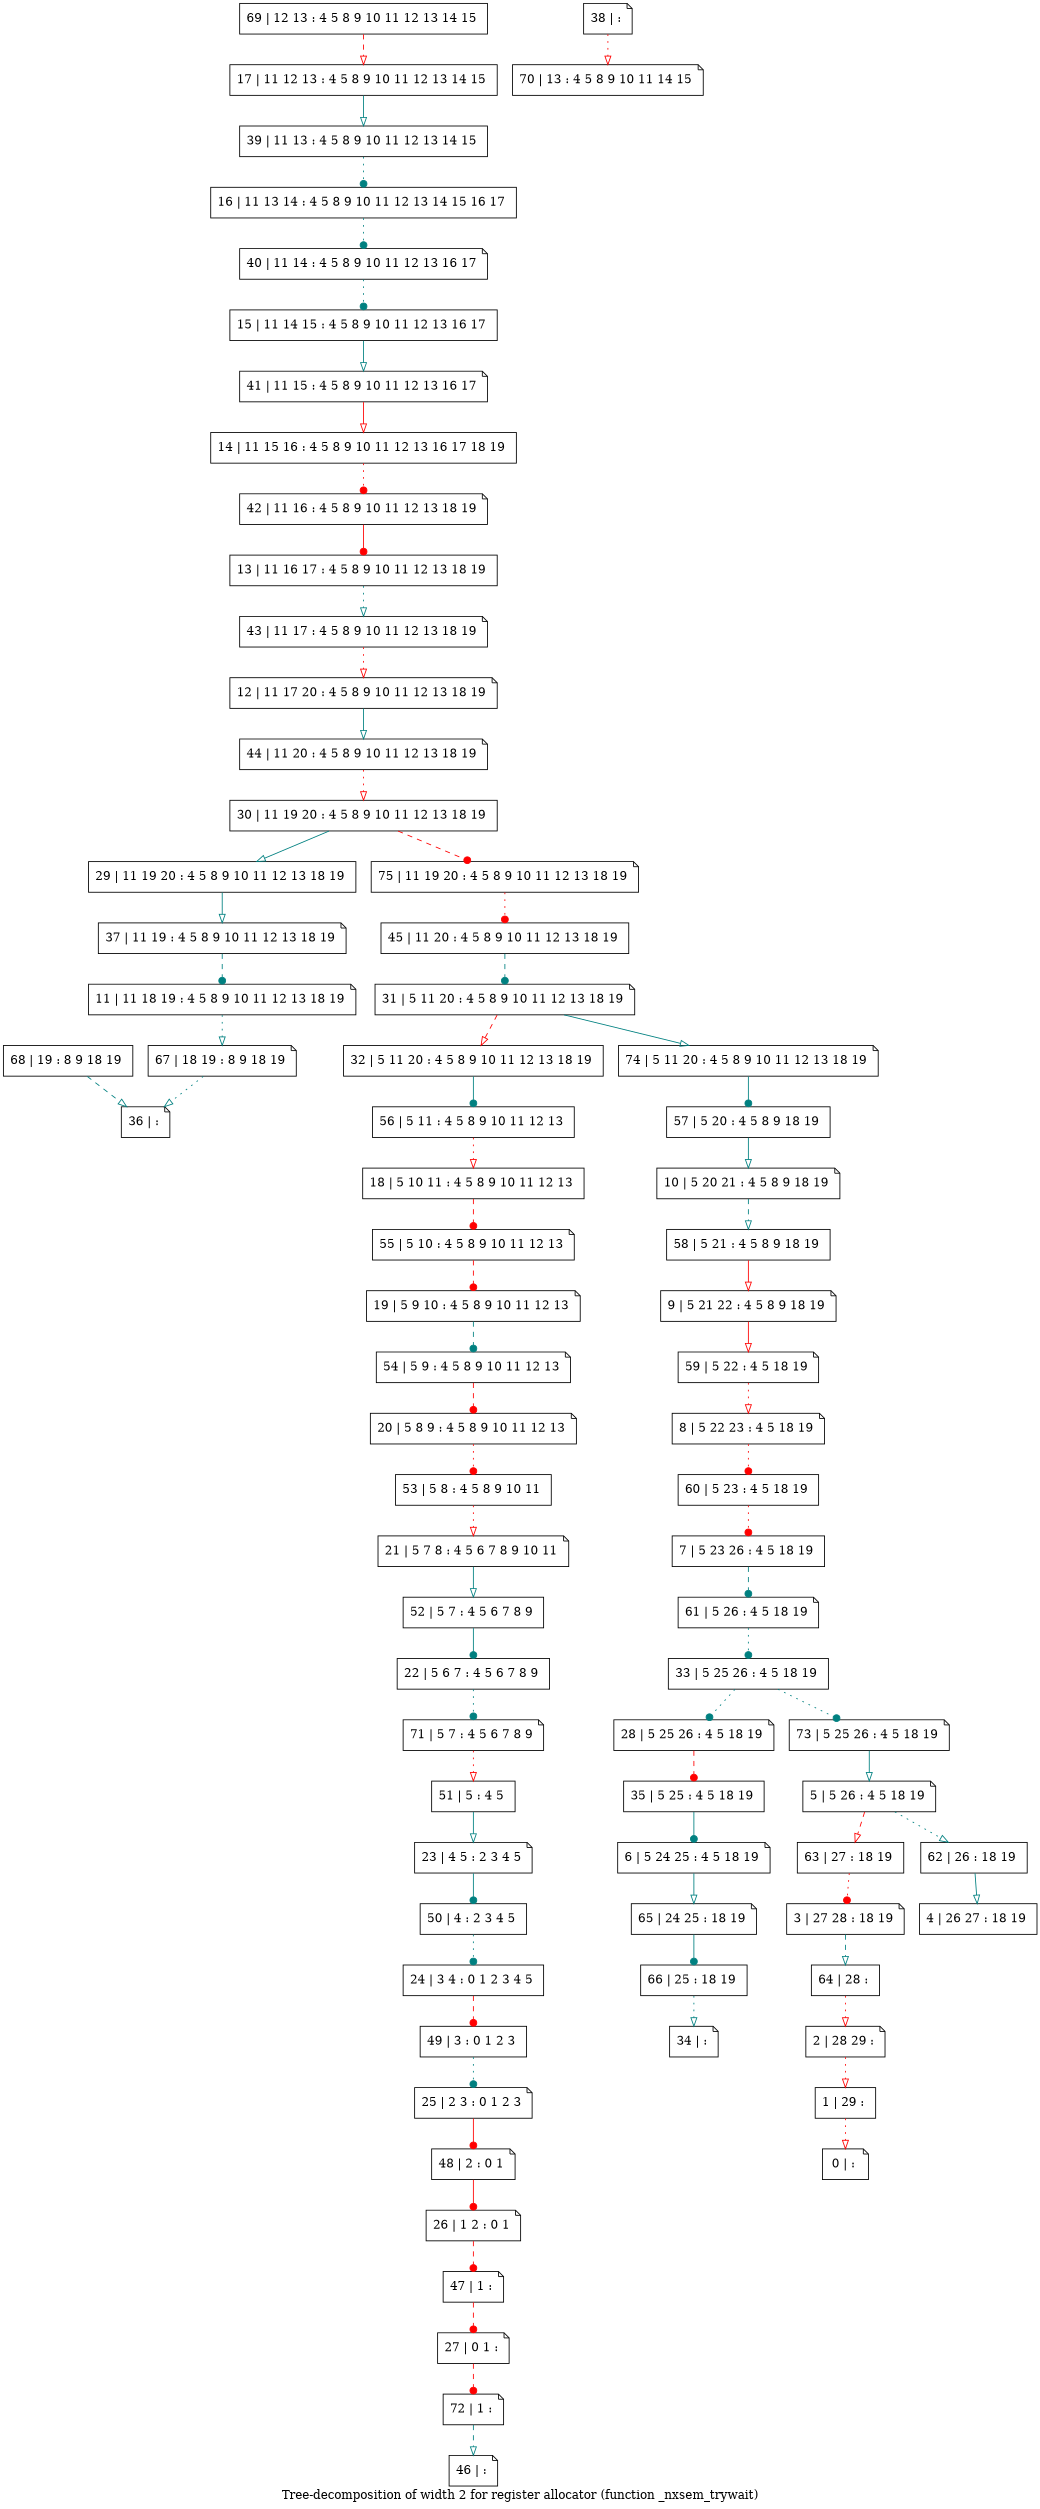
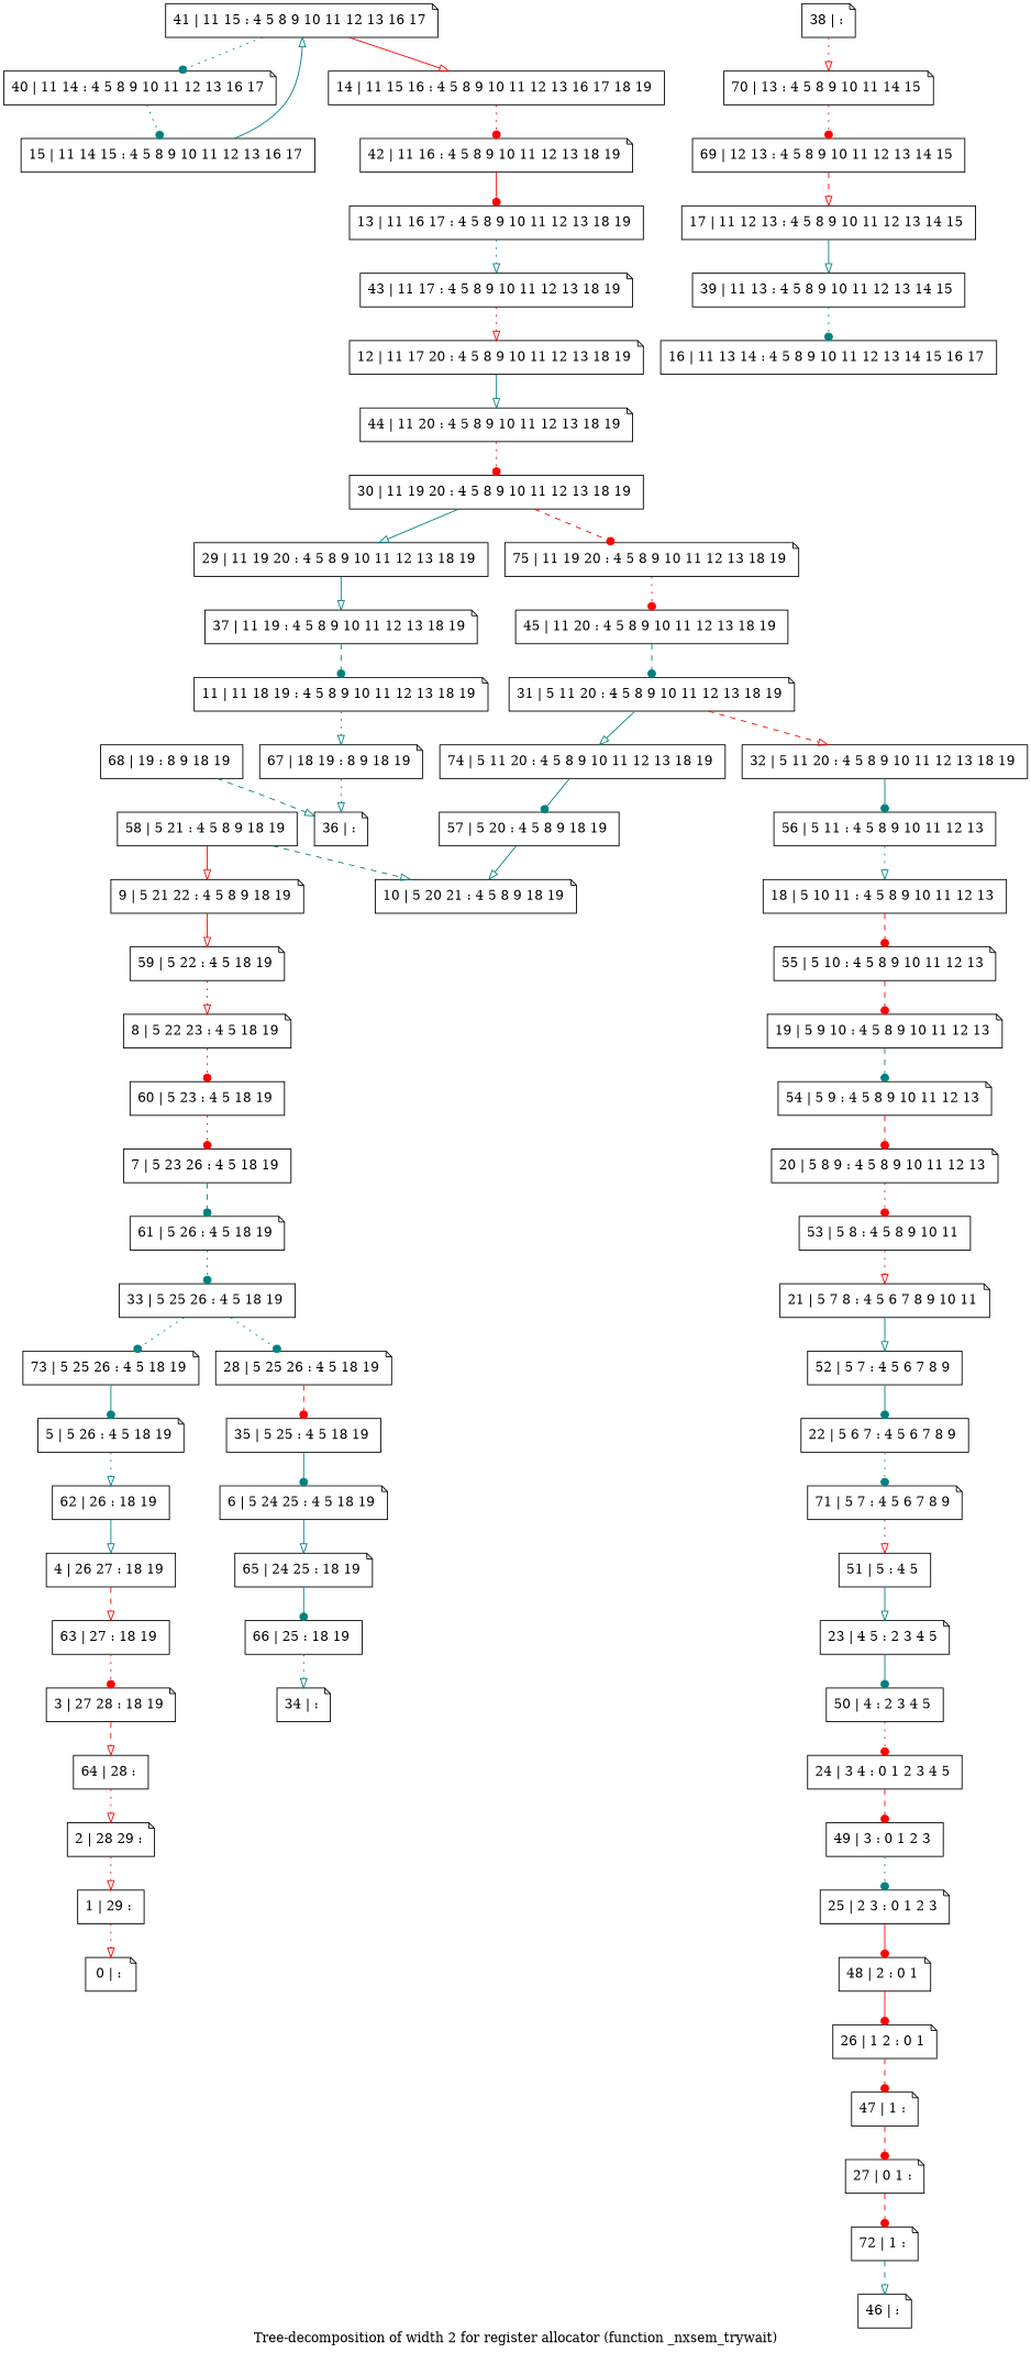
  digraph {
    label="Tree-decomposition of width 2 for register allocator (function _nxsem_trywait)"
    node [shape=note]
    edge [arrowhead=dot color=teal style=dotted]
    n1 [label="0 | : "]
    n2 [label="1 | 29 : " shape=box]
    n3 [label="2 | 28 29 : "]
    n4 [label="3 | 27 28 : 18 19 "]
    n5 [label="64 | 28 : " shape=box]
    n6 [label="4 | 26 27 : 18 19 " shape=box]
    n7 [label="63 | 27 : 18 19 " shape=box]
    n8 [label="5 | 5 26 : 4 5 18 19 "]
    n9 [label="62 | 26 : 18 19 " shape=box]
    n10 [label="6 | 5 24 25 : 4 5 18 19 "]
    n11 [label="65 | 24 25 : 18 19 "]
    n12 [label="66 | 25 : 18 19 " shape=box]
    n13 [label="7 | 5 23 26 : 4 5 18 19 " shape=box]
    n14 [label="61 | 5 26 : 4 5 18 19 "]
    n15 [label="33 | 5 25 26 : 4 5 18 19 " shape=box]
    n16 [label="8 | 5 22 23 : 4 5 18 19 "]
    n17 [label="60 | 5 23 : 4 5 18 19 " shape=box]
    n18 [label="9 | 5 21 22 : 4 5 8 9 18 19 "]
    n19 [label="59 | 5 22 : 4 5 18 19 "]
    n20 [label="10 | 5 20 21 : 4 5 8 9 18 19 "]
    n21 [label="58 | 5 21 : 4 5 8 9 18 19 " shape=box]
    n22 [label="11 | 11 18 19 : 4 5 8 9 10 11 12 13 18 19 "]
    n23 [label="67 | 18 19 : 8 9 18 19 "]
    n24 [label="36 | : "]
    n25 [label="12 | 11 17 20 : 4 5 8 9 10 11 12 13 18 19 "]
    n26 [label="44 | 11 20 : 4 5 8 9 10 11 12 13 18 19 "]
    n27 [label="30 | 11 19 20 : 4 5 8 9 10 11 12 13 18 19 " shape=box]
    n28 [label="13 | 11 16 17 : 4 5 8 9 10 11 12 13 18 19 " shape=box]
    n29 [label="43 | 11 17 : 4 5 8 9 10 11 12 13 18 19 "]
    n30 [label="14 | 11 15 16 : 4 5 8 9 10 11 12 13 16 17 18 19 " shape=box]
    n31 [label="42 | 11 16 : 4 5 8 9 10 11 12 13 18 19 "]
    n32 [label="15 | 11 14 15 : 4 5 8 9 10 11 12 13 16 17 " shape=box]
    n33 [label="41 | 11 15 : 4 5 8 9 10 11 12 13 16 17 "]
    n34 [label="16 | 11 13 14 : 4 5 8 9 10 11 12 13 14 15 16 17 " shape=box]
    n35 [label="40 | 11 14 : 4 5 8 9 10 11 12 13 16 17 "]
    n36 [label="17 | 11 12 13 : 4 5 8 9 10 11 12 13 14 15 " shape=box]
    n37 [label="39 | 11 13 : 4 5 8 9 10 11 12 13 14 15 " shape=box]
    n38 [label="18 | 5 10 11 : 4 5 8 9 10 11 12 13 " shape=box]
    n39 [label="55 | 5 10 : 4 5 8 9 10 11 12 13 "]
    n40 [label="19 | 5 9 10 : 4 5 8 9 10 11 12 13 "]
    n41 [label="54 | 5 9 : 4 5 8 9 10 11 12 13 "]
    n42 [label="20 | 5 8 9 : 4 5 8 9 10 11 12 13 "]
    n43 [label="53 | 5 8 : 4 5 8 9 10 11 " shape=box]
    n44 [label="21 | 5 7 8 : 4 5 6 7 8 9 10 11 "]
    n45 [label="52 | 5 7 : 4 5 6 7 8 9 " shape=box]
    n46 [label="22 | 5 6 7 : 4 5 6 7 8 9 " shape=box]
    n47 [label="71 | 5 7 : 4 5 6 7 8 9 "]
    n48 [label="51 | 5 : 4 5 " shape=box]
    n49 [label="23 | 4 5 : 2 3 4 5 "]
    n50 [label="50 | 4 : 2 3 4 5 " shape=box]
    n51 [label="24 | 3 4 : 0 1 2 3 4 5 " shape=box]
    n52 [label="49 | 3 : 0 1 2 3 " shape=box]
    n53 [label="25 | 2 3 : 0 1 2 3 "]
    n54 [label="48 | 2 : 0 1 "]
    n55 [label="26 | 1 2 : 0 1 "]
    n56 [label="47 | 1 : "]
    n57 [label="27 | 0 1 : "]
    n58 [label="72 | 1 : "]
    n59 [label="46 | : "]
    n60 [label="28 | 5 25 26 : 4 5 18 19 "]
    n61 [label="35 | 5 25 : 4 5 18 19 " shape=box]
    n62 [label="29 | 11 19 20 : 4 5 8 9 10 11 12 13 18 19 " shape=box]
    n63 [label="37 | 11 19 : 4 5 8 9 10 11 12 13 18 19 "]
    n64 [label="75 | 11 19 20 : 4 5 8 9 10 11 12 13 18 19 "]
    n65 [label="45 | 11 20 : 4 5 8 9 10 11 12 13 18 19 " shape=box]
    n66 [label="31 | 5 11 20 : 4 5 8 9 10 11 12 13 18 19 "]
    n67 [label="32 | 5 11 20 : 4 5 8 9 10 11 12 13 18 19 " shape=box]
-   n68 [label="74 | 5 11 20 : 4 5 8 9 10 11 12 13 18 19 "]
+   n68 [label="74 | 5 11 20 : 4 5 8 9 10 11 12 13 18 19 " shape=box]
    n69 [label="56 | 5 11 : 4 5 8 9 10 11 12 13 " shape=box]
    n70 [label="57 | 5 20 : 4 5 8 9 18 19 " shape=box]
    n71 [label="73 | 5 25 26 : 4 5 18 19 "]
    n72 [label="34 | : "]
    n73 [label="38 | : "]
    n74 [label="70 | 13 : 4 5 8 9 10 11 14 15 "]
    n75 [label="69 | 12 13 : 4 5 8 9 10 11 12 13 14 15 " shape=box]
    n76 [label="68 | 19 : 8 9 18 19 " shape=box]
    n2 -> n1 [arrowhead=onormal color=red]
    n3 -> n2 [arrowhead=onormal color=red]
-   n4 -> n5 [arrowhead=onormal style=dashed]
+   n4 -> n5 [arrowhead=onormal color=red style=dashed]
    n5 -> n3 [arrowhead=onormal color=red]
-   n8 -> n7 [arrowhead=onormal color=red style=dashed]
+   n6 -> n7 [arrowhead=onormal color=red style=dashed]
    n7 -> n4 [color=red]
    n8 -> n9 [arrowhead=onormal]
    n9 -> n6 [arrowhead=onormal style=solid]
    n10 -> n11 [arrowhead=onormal style=solid]
    n11 -> n12 [style=solid]
    n12 -> n72 [arrowhead=onormal]
    n13 -> n14 [style=dashed]
    n14 -> n15
    n15 -> n60
    n15 -> n71
    n16 -> n17 [color=red]
    n17 -> n13 [color=red]
    n18 -> n19 [arrowhead=onormal color=red style=solid]
    n19 -> n16 [arrowhead=onormal color=red]
-   n20 -> n21 [arrowhead=onormal style=dashed]
+   n21 -> n20 [arrowhead=onormal style=dashed]
    n21 -> n18 [arrowhead=onormal color=red style=solid]
    n22 -> n23 [arrowhead=onormal]
    n23 -> n24 [arrowhead=onormal]
    n25 -> n26 [arrowhead=onormal style=solid]
-   n26 -> n27 [arrowhead=onormal color=red]
+   n26 -> n27 [color=red]
    n27 -> n62 [arrowhead=onormal style=solid]
    n27 -> n64 [color=red style=dashed]
    n28 -> n29 [arrowhead=onormal]
    n29 -> n25 [arrowhead=onormal color=red]
    n30 -> n31 [color=red]
    n31 -> n28 [color=red style=solid]
    n32 -> n33 [arrowhead=onormal style=solid]
    n33 -> n30 [arrowhead=onormal color=red style=solid]
-   n34 -> n35
+   n33 -> n35
    n35 -> n32
    n36 -> n37 [arrowhead=onormal style=solid]
    n37 -> n34
    n38 -> n39 [color=red style=dashed]
    n39 -> n40 [color=red style=dashed]
    n40 -> n41 [style=dashed]
    n41 -> n42 [color=red style=dashed]
    n42 -> n43 [color=red]
    n43 -> n44 [arrowhead=onormal color=red]
    n44 -> n45 [arrowhead=onormal style=solid]
    n45 -> n46 [style=solid]
    n46 -> n47
    n47 -> n48 [arrowhead=onormal color=red]
    n48 -> n49 [arrowhead=onormal style=solid]
    n49 -> n50 [style=solid]
-   n50 -> n51
+   n50 -> n51 [color=red]
    n51 -> n52 [color=red style=dashed]
    n52 -> n53
    n53 -> n54 [color=red style=solid]
    n54 -> n55 [color=red style=solid]
    n55 -> n56 [color=red style=dashed]
    n56 -> n57 [color=red style=dashed]
    n57 -> n58 [color=red style=dashed]
    n58 -> n59 [arrowhead=onormal style=dashed]
    n60 -> n61 [color=red style=dashed]
    n61 -> n10 [style=solid]
    n62 -> n63 [arrowhead=onormal style=solid]
    n63 -> n22 [style=dashed]
    n64 -> n65 [color=red]
    n65 -> n66 [style=dashed]
    n66 -> n67 [arrowhead=onormal color=red style=dashed]
    n66 -> n68 [arrowhead=onormal style=solid]
    n67 -> n69 [style=solid]
    n68 -> n70 [style=solid]
-   n69 -> n38 [arrowhead=onormal color=red]
+   n69 -> n38 [arrowhead=onormal]
    n70 -> n20 [arrowhead=onormal style=solid]
-   n71 -> n8 [arrowhead=onormal style=solid]
+   n71 -> n8 [style=solid]
    n73 -> n74 [arrowhead=onormal color=red]
+   n74 -> n75 [color=red]
    n75 -> n36 [arrowhead=onormal color=red style=dashed]
    n76 -> n24 [arrowhead=onormal style=dashed]
  }
